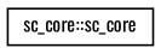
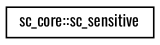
  digraph {
    rankdir=LR
    fontname=Oswald
-   n1 [color=black fillcolor=white fontname=Oswald fontsize=10 height=0.2 label="sc_core::sc_core" shape=record style=filled width=0.4]
+   n1 [color=black fillcolor=white fontname=Oswald fontsize=10 height=0.2 label="sc_core::sc_sensitive" shape=record style=filled width=0.4]
  }
